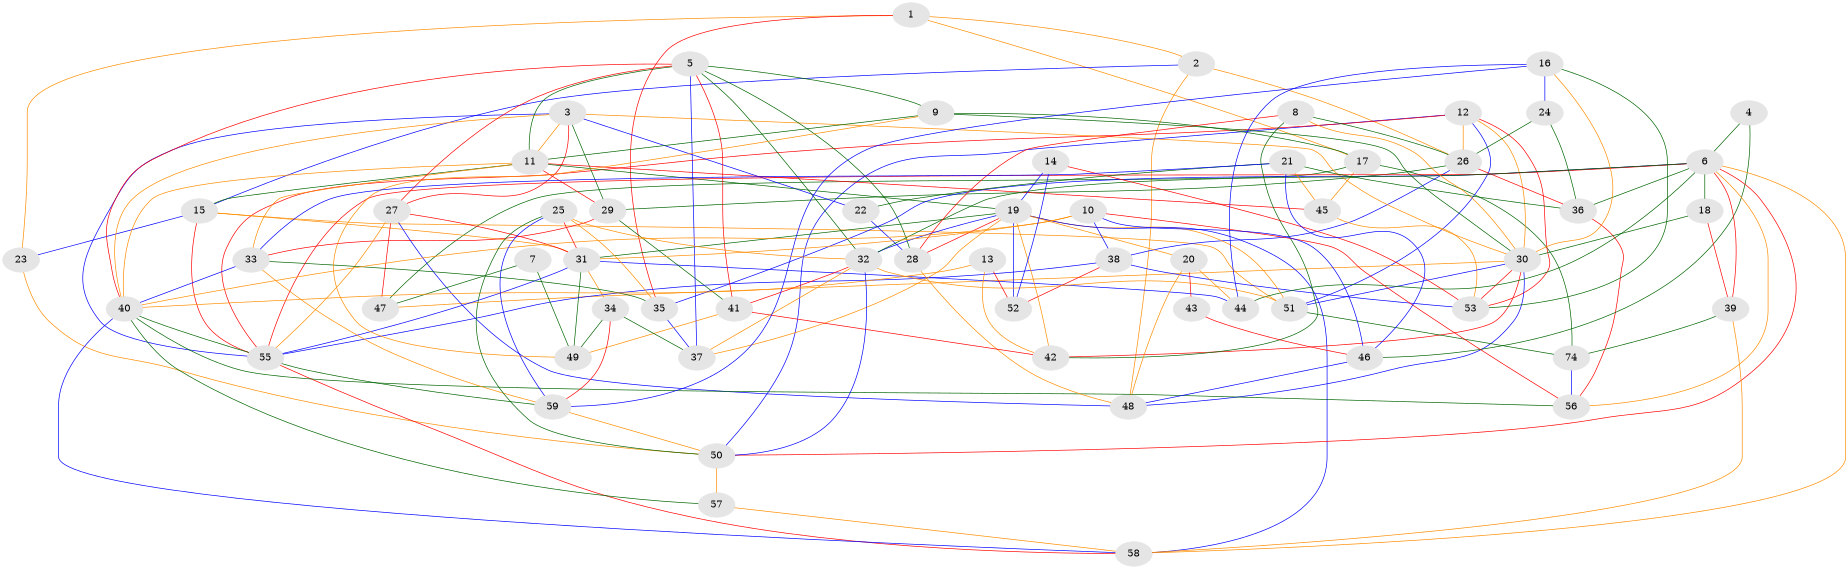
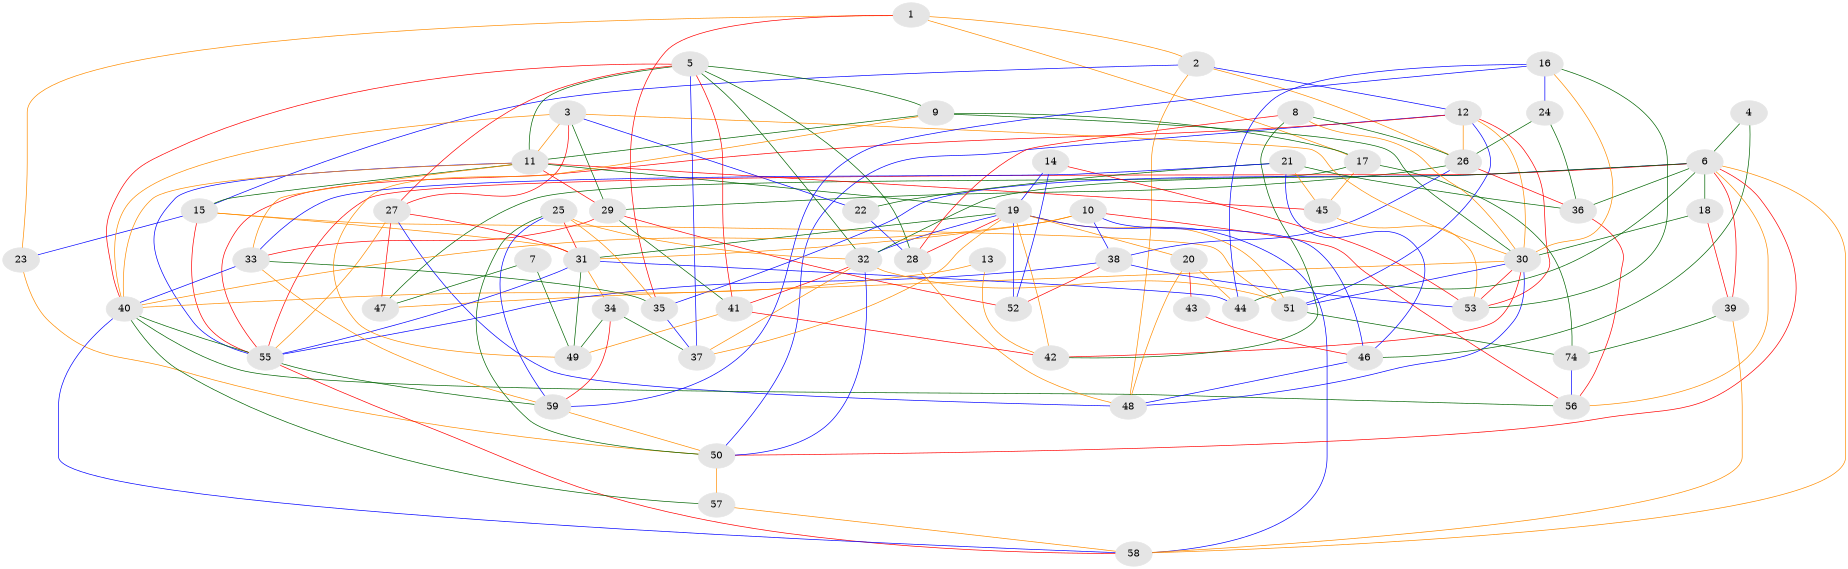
  graph {
    node [color=gray90 style=filled]
    edge [color=darkorange weight=1.0]
    1
    2
    17
    23
    35
    12
    15
    26
    48
    47
    45
    n12 [label=74]
    50
    37
    30
    55
    51
    53
    31
    29
    36
    38
    3
    11
    22
    27
    40
    19
    33
    28
    41
    52
    42
    56
    58
    57
    4
    6
    46
    32
    18
    39
    44
    5
    9
    49
    59
    7
    8
    10
    34
    20
    13
    14
    16
    24
    43
    21
    25
    1 -- 2
    1 -- 17
    1 -- 23
    1 -- 35 [color=red]
+   2 -- 12 [color=blue]
    2 -- 15 [color=blue weight=2.0]
    2 -- 26
    2 -- 48 [weight=2.0]
    17 -- 47 [color=darkgreen]
    17 -- 45
    17 -- n12 [color=darkgreen]
    23 -- 50
    35 -- 37 [color=blue]
    12 -- 26 [weight=2.0]
    12 -- 50 [color=blue]
    12 -- 30
    12 -- 55 [color=red]
    12 -- 51 [color=blue]
    12 -- 53 [color=red]
    15 -- 23 [color=blue]
    15 -- 55 [color=red weight=2.0]
    15 -- 51
    15 -- 31
    26 -- 29 [color=darkgreen]
    26 -- 36 [color=red]
    26 -- 38 [color=blue]
    45 -- 53
    n12 -- 56 [color=blue weight=2.0]
    50 -- 57
    30 -- 48 [color=blue]
    30 -- 47
    30 -- 51 [color=blue]
    30 -- 53 [color=red]
    30 -- 42 [color=red]
    55 -- 58 [color=red]
    55 -- 59 [color=darkgreen]
    51 -- n12 [color=darkgreen]
    31 -- 55 [color=blue]
    31 -- 44 [color=blue]
    31 -- 49 [color=darkgreen weight=2.0]
    31 -- 34
    29 -- 33 [color=red]
    29 -- 41 [color=darkgreen]
-   13 -- 52 [color=red weight=2.0]
+   29 -- 52 [color=red weight=2.0]
    36 -- 56 [color=red]
    38 -- 55 [color=blue weight=2.0]
    38 -- 53 [color=blue]
    38 -- 52 [color=red]
    3 -- 30
    3 -- 29 [color=darkgreen]
    3 -- 11
    3 -- 22 [color=blue]
    3 -- 27 [color=red]
    3 -- 40
    11 -- 15 [color=darkgreen]
    11 -- 45 [color=red]
-   3 -- 55 [color=blue]
+   11 -- 55 [color=blue]
    11 -- 29 [color=red]
    11 -- 40
    11 -- 19 [color=darkgreen]
    11 -- 33
    22 -- 28 [color=blue]
    27 -- 48 [color=blue]
    27 -- 47 [color=red]
    27 -- 55
    27 -- 31 [color=red]
    40 -- 55 [color=darkgreen]
    40 -- 56 [color=darkgreen]
    40 -- 58 [color=blue]
    40 -- 57 [color=darkgreen]
    19 -- 37
    19 -- 51
    19 -- 31 [color=darkgreen]
    19 -- 28 [color=red]
    19 -- 52 [color=blue]
    19 -- 42 [weight=2.0]
    19 -- 58 [color=blue]
    19 -- 32 [color=blue weight=2.0]
    19 -- 20
    33 -- 35 [color=darkgreen]
    33 -- 40 [color=blue]
    33 -- 59
    28 -- 48
    41 -- 42 [color=red]
    41 -- 49
    57 -- 58
    4 -- 6 [color=darkgreen]
    4 -- 46 [color=darkgreen]
    6 -- 35 [color=blue]
    6 -- 50 [color=red]
    6 -- 55 [color=red]
    6 -- 36 [color=darkgreen]
    6 -- 56
    6 -- 58
    6 -- 32 [color=darkgreen weight=2.0]
    6 -- 18 [color=darkgreen]
    6 -- 39 [color=red]
    6 -- 44 [color=darkgreen]
    46 -- 48 [color=blue]
    32 -- 50 [color=blue]
    32 -- 37
    32 -- 51
    32 -- 41 [color=red]
    18 -- 30 [color=darkgreen]
    18 -- 39 [color=red]
    39 -- n12 [color=darkgreen]
    39 -- 58
    5 -- 37 [color=blue]
    5 -- 11 [color=darkgreen]
    5 -- 27 [color=red]
    5 -- 40 [color=red]
    5 -- 28 [color=darkgreen]
    5 -- 41 [color=red]
    5 -- 32 [color=darkgreen]
    5 -- 9 [color=darkgreen]
    9 -- 17 [color=darkgreen]
    9 -- 30 [color=darkgreen]
    9 -- 11 [color=darkgreen]
    9 -- 49
    59 -- 50
    7 -- 47 [color=darkgreen]
    7 -- 49 [color=darkgreen]
    8 -- 26 [color=darkgreen]
    8 -- 30
    8 -- 28 [color=red]
    8 -- 42 [color=darkgreen]
    10 -- 31
    10 -- 38 [color=blue]
    10 -- 40
    10 -- 56 [color=red]
    10 -- 46 [color=blue]
    34 -- 37 [color=darkgreen]
    34 -- 49 [color=darkgreen]
    34 -- 59 [color=red]
    20 -- 48
    20 -- 44
    20 -- 43 [color=red]
    13 -- 40
    13 -- 42
    14 -- 53 [color=red]
    14 -- 19 [color=blue]
    14 -- 52 [color=blue]
    16 -- 30
    16 -- 53 [color=darkgreen]
    16 -- 44 [color=blue]
    16 -- 59 [color=blue]
    16 -- 24 [color=blue]
    24 -- 26 [color=darkgreen]
    24 -- 36 [color=darkgreen]
    43 -- 46 [color=red]
    21 -- 45
    21 -- 36 [color=darkgreen]
    21 -- 22 [color=darkgreen]
    21 -- 33 [color=blue]
    21 -- 46 [color=blue]
    25 -- 35
    25 -- 50 [color=darkgreen]
    25 -- 31 [color=red]
    25 -- 32
    25 -- 59 [color=blue]
  }
